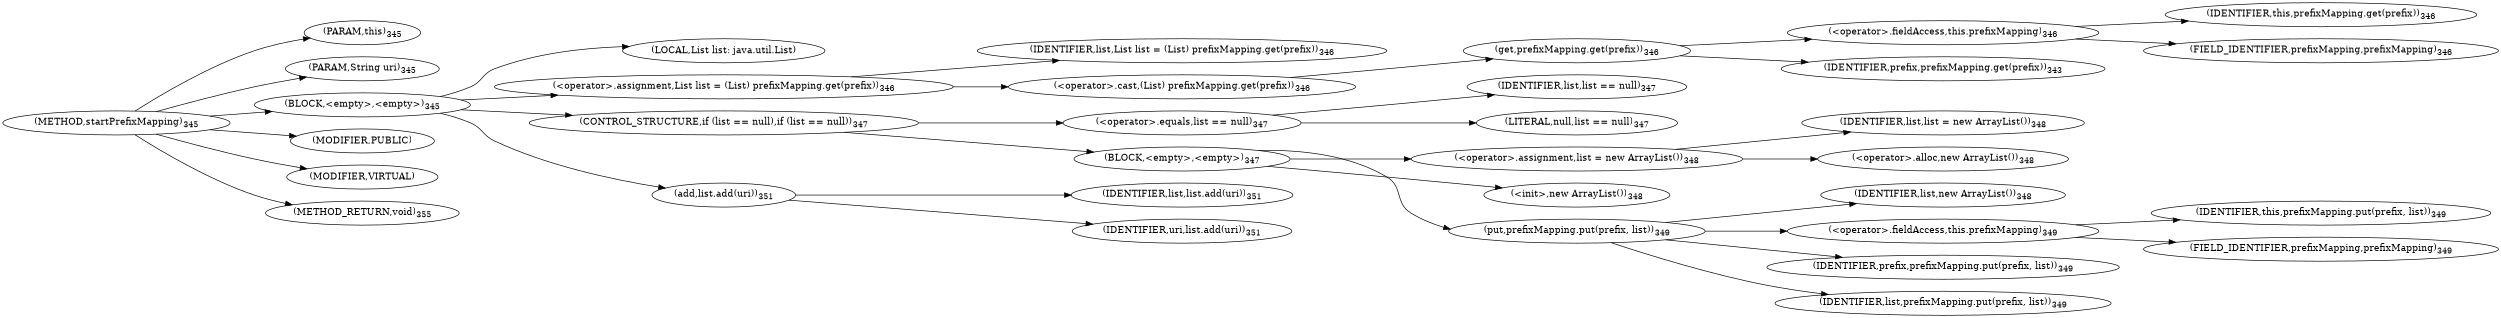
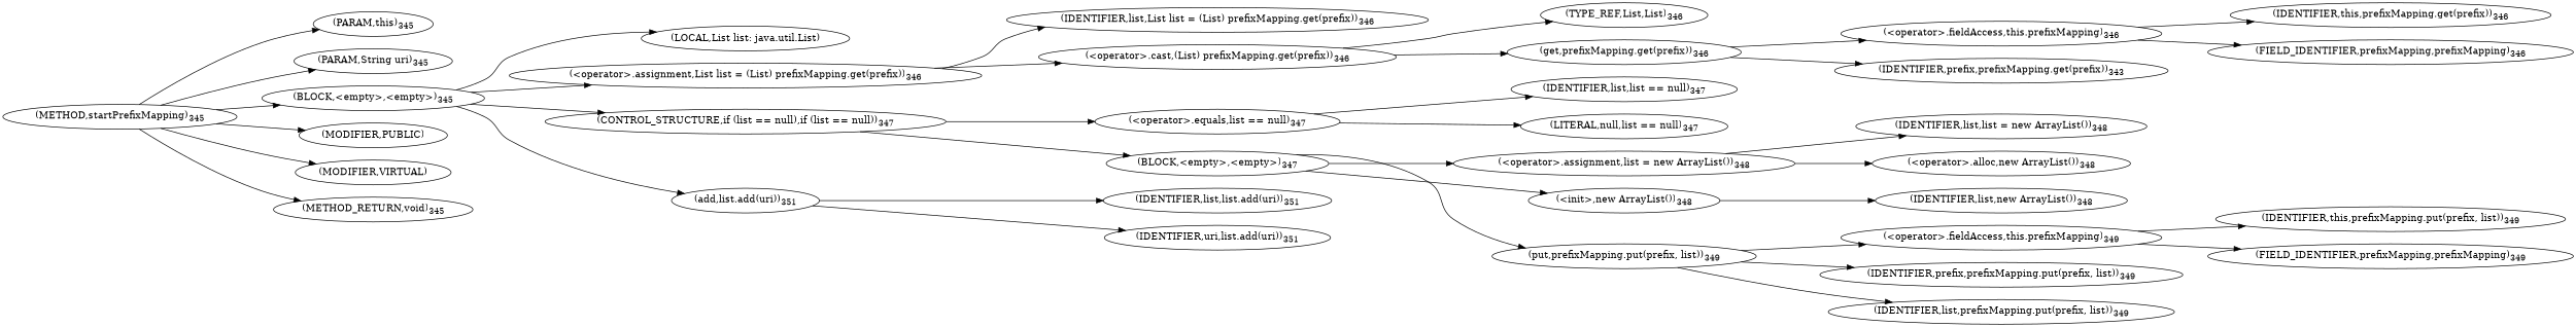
  digraph {
    rankdir=LR
    n1 [label=<(METHOD,startPrefixMapping)<SUB>345</SUB>>]
    n2 [label=<(PARAM,this)<SUB>345</SUB>>]
    n3 [label=<(PARAM,String uri)<SUB>345</SUB>>]
    n4 [label=<(BLOCK,&lt;empty&gt;,&lt;empty&gt;)<SUB>345</SUB>>]
    n5 [label=<(MODIFIER,PUBLIC)>]
    n6 [label=<(MODIFIER,VIRTUAL)>]
-   n7 [label=<(METHOD_RETURN,void)<SUB>355</SUB>>]
+   n7 [label=<(METHOD_RETURN,void)<SUB>345</SUB>>]
    n8 [label=<(LOCAL,List list: java.util.List)>]
    n9 [label=<(&lt;operator&gt;.assignment,List list = (List) prefixMapping.get(prefix))<SUB>346</SUB>>]
    n10 [label=<(CONTROL_STRUCTURE,if (list == null),if (list == null))<SUB>347</SUB>>]
    n11 [label=<(add,list.add(uri))<SUB>351</SUB>>]
    n12 [label=<(IDENTIFIER,list,List list = (List) prefixMapping.get(prefix))<SUB>346</SUB>>]
    n13 [label=<(&lt;operator&gt;.cast,(List) prefixMapping.get(prefix))<SUB>346</SUB>>]
    n14 [label=<(&lt;operator&gt;.equals,list == null)<SUB>347</SUB>>]
    n15 [label=<(BLOCK,&lt;empty&gt;,&lt;empty&gt;)<SUB>347</SUB>>]
    n16 [label=<(IDENTIFIER,list,list.add(uri))<SUB>351</SUB>>]
    n17 [label=<(IDENTIFIER,uri,list.add(uri))<SUB>351</SUB>>]
+   n18 [label=<(TYPE_REF,List,List)<SUB>346</SUB>>]
    n19 [label=<(get,prefixMapping.get(prefix))<SUB>346</SUB>>]
    n20 [label=<(&lt;operator&gt;.fieldAccess,this.prefixMapping)<SUB>346</SUB>>]
    n21 [label=<(IDENTIFIER,prefix,prefixMapping.get(prefix))<SUB>343</SUB>>]
    n22 [label=<(IDENTIFIER,this,prefixMapping.get(prefix))<SUB>346</SUB>>]
    n23 [label=<(FIELD_IDENTIFIER,prefixMapping,prefixMapping)<SUB>346</SUB>>]
    n24 [label=<(IDENTIFIER,list,list == null)<SUB>347</SUB>>]
    n25 [label=<(LITERAL,null,list == null)<SUB>347</SUB>>]
    n26 [label=<(&lt;operator&gt;.assignment,list = new ArrayList())<SUB>348</SUB>>]
    n27 [label=<(&lt;init&gt;,new ArrayList())<SUB>348</SUB>>]
    n28 [label=<(put,prefixMapping.put(prefix, list))<SUB>349</SUB>>]
    n29 [label=<(IDENTIFIER,list,list = new ArrayList())<SUB>348</SUB>>]
    n30 [label=<(&lt;operator&gt;.alloc,new ArrayList())<SUB>348</SUB>>]
    n31 [label=<(IDENTIFIER,list,new ArrayList())<SUB>348</SUB>>]
    n32 [label=<(&lt;operator&gt;.fieldAccess,this.prefixMapping)<SUB>349</SUB>>]
    n33 [label=<(IDENTIFIER,prefix,prefixMapping.put(prefix, list))<SUB>349</SUB>>]
    n34 [label=<(IDENTIFIER,list,prefixMapping.put(prefix, list))<SUB>349</SUB>>]
    n35 [label=<(IDENTIFIER,this,prefixMapping.put(prefix, list))<SUB>349</SUB>>]
    n36 [label=<(FIELD_IDENTIFIER,prefixMapping,prefixMapping)<SUB>349</SUB>>]
    n1 -> n2
    n1 -> n3
    n1 -> n4
    n1 -> n5
    n1 -> n6
    n1 -> n7
    n4 -> n8
    n4 -> n9
    n4 -> n10
    n4 -> n11
    n9 -> n12
    n9 -> n13
    n10 -> n14
    n10 -> n15
    n11 -> n16
    n11 -> n17
+   n13 -> n18
    n13 -> n19
    n14 -> n24
    n14 -> n25
    n15 -> n26
    n15 -> n27
    n15 -> n28
    n19 -> n20
    n19 -> n21
    n20 -> n22
    n20 -> n23
    n26 -> n29
    n26 -> n30
-   n28 -> n31
+   n27 -> n31
    n28 -> n32
    n28 -> n33
    n28 -> n34
    n32 -> n35
    n32 -> n36
  }
